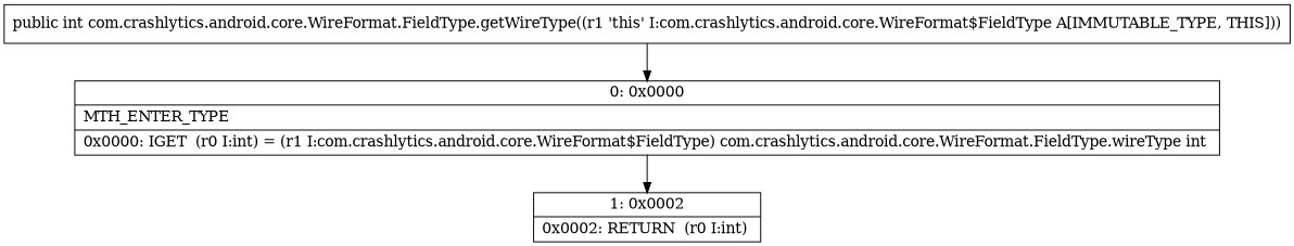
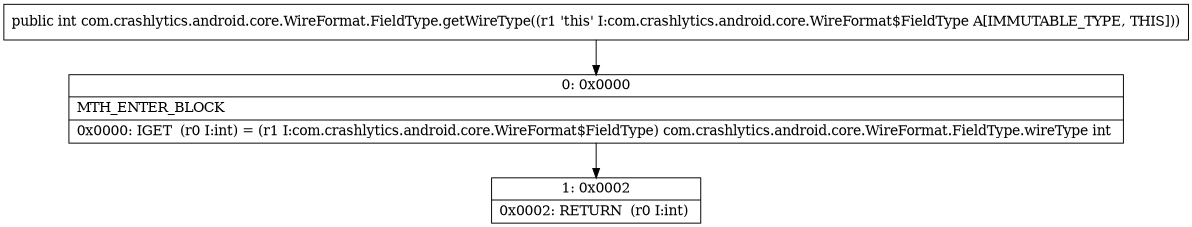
  digraph {
    node [shape=record]
-   n1 [label="{0\:\ 0x0000|MTH_ENTER_TYPE\l|0x0000: IGET  (r0 I:int) = (r1 I:com.crashlytics.android.core.WireFormat$FieldType) com.crashlytics.android.core.WireFormat.FieldType.wireType int \l}"]
+   n1 [label="{0\:\ 0x0000|MTH_ENTER_BLOCK\l|0x0000: IGET  (r0 I:int) = (r1 I:com.crashlytics.android.core.WireFormat$FieldType) com.crashlytics.android.core.WireFormat.FieldType.wireType int \l}"]
    n2 [label="{1\:\ 0x0002|0x0002: RETURN  (r0 I:int) \l}"]
    n3 [label="{public int com.crashlytics.android.core.WireFormat.FieldType.getWireType((r1 'this' I:com.crashlytics.android.core.WireFormat$FieldType A[IMMUTABLE_TYPE, THIS])) }"]
    n1 -> n2
    n3 -> n1
  }
